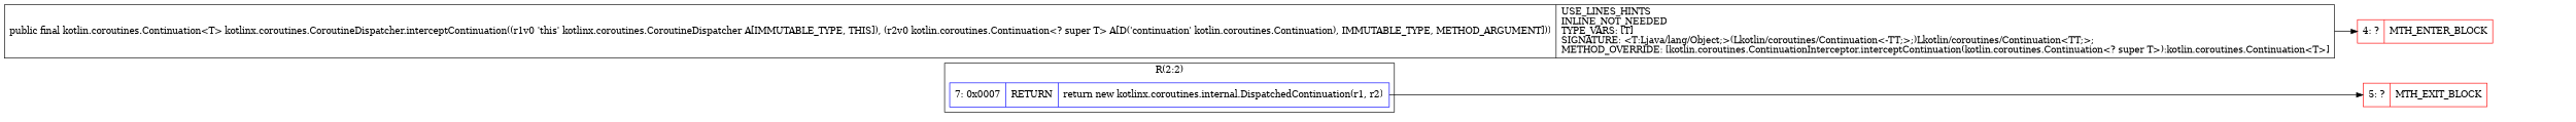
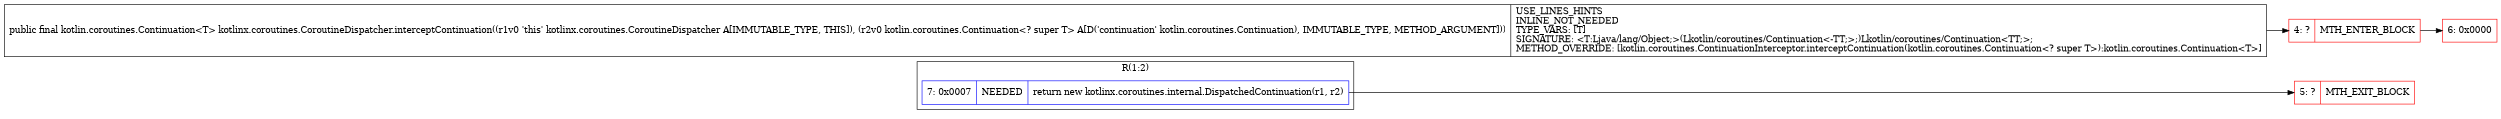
  digraph {
    rankdir=LR
    node [color=red shape=record]
-   n1 [color=blue label="{7\:\ 0x0007|RETURN\l|return new kotlinx.coroutines.internal.DispatchedContinuation(r1, r2)\l}"]
+   n1 [color=blue label="{7\:\ 0x0007|NEEDED\l|return new kotlinx.coroutines.internal.DispatchedContinuation(r1, r2)\l}"]
    n2 [label="{5\:\ ?|MTH_EXIT_BLOCK\l}"]
    n3 [label="{4\:\ ?|MTH_ENTER_BLOCK\l}"]
+   n4 [label="{6\:\ 0x0000}"]
    n5 [label="{public final kotlin.coroutines.Continuation\<T\> kotlinx.coroutines.CoroutineDispatcher.interceptContinuation((r1v0 'this' kotlinx.coroutines.CoroutineDispatcher A[IMMUTABLE_TYPE, THIS]), (r2v0 kotlin.coroutines.Continuation\<? super T\> A[D('continuation' kotlin.coroutines.Continuation), IMMUTABLE_TYPE, METHOD_ARGUMENT]))  | USE_LINES_HINTS\lINLINE_NOT_NEEDED\lTYPE_VARS: [T]\lSIGNATURE: \<T:Ljava\/lang\/Object;\>(Lkotlin\/coroutines\/Continuation\<\-TT;\>;)Lkotlin\/coroutines\/Continuation\<TT;\>;\lMETHOD_OVERRIDE: [kotlin.coroutines.ContinuationInterceptor.interceptContinuation(kotlin.coroutines.Continuation\<? super T\>):kotlin.coroutines.Continuation\<T\>]\l}" color=""]
    subgraph cluster_1 {
-     label="R(2:2)"
+     label="R(1:2)"
      n1
    }
    n1 -> n2
+   n3 -> n4
    n5 -> n3
  }
